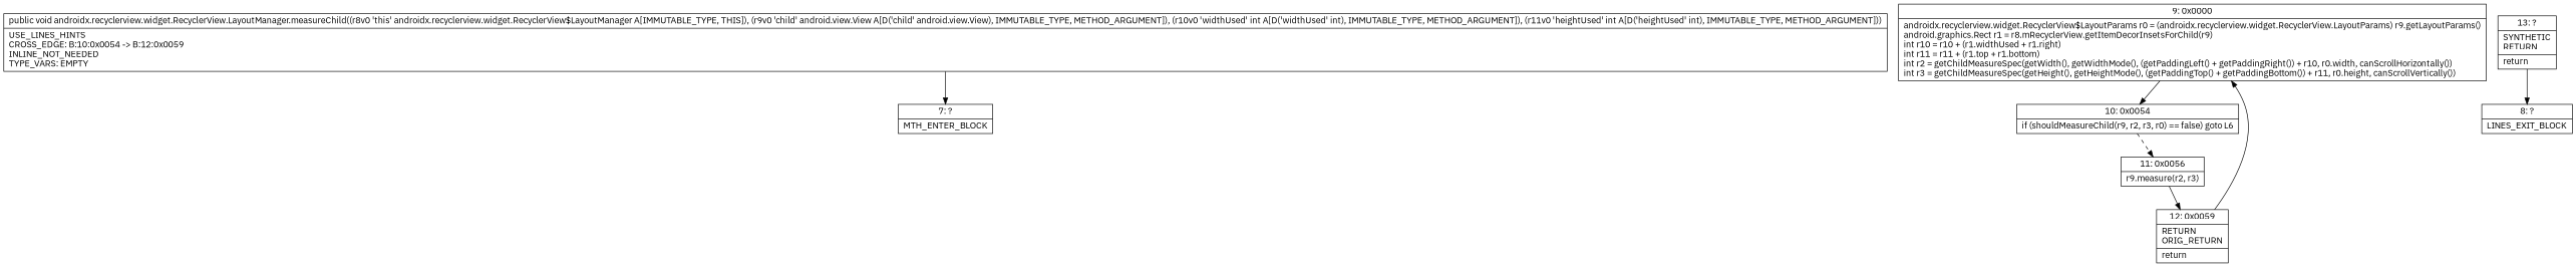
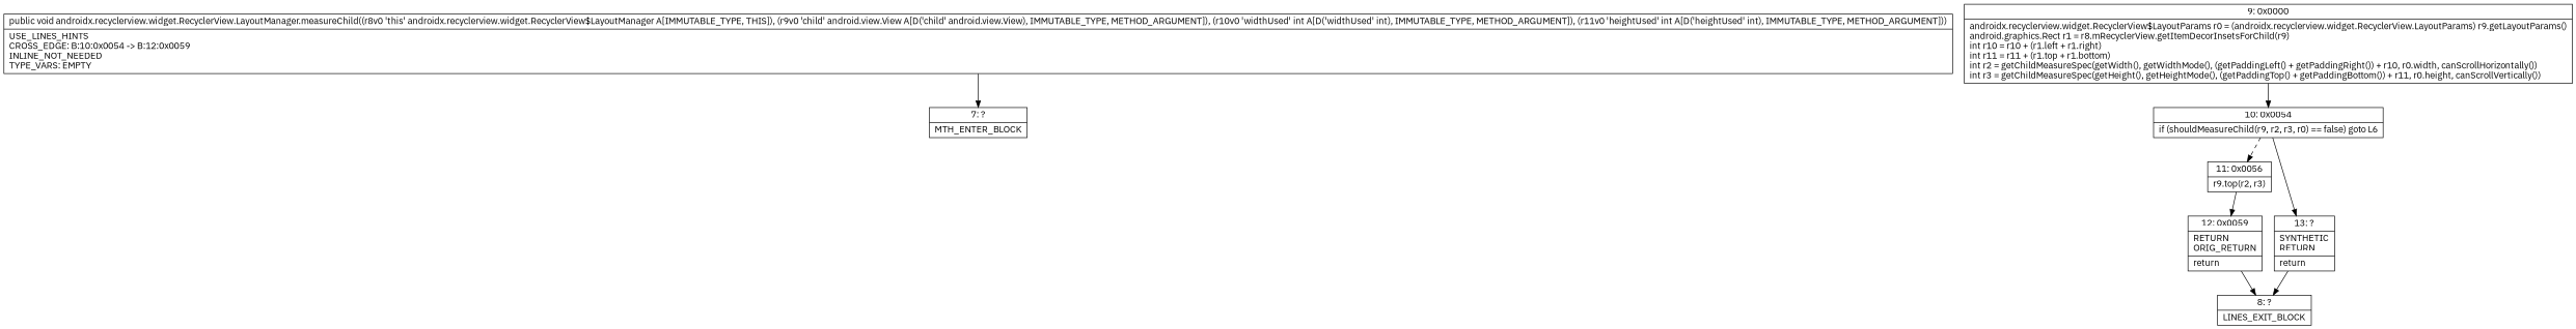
  digraph {
    fontname="IBM Plex Sans"
    node [fontname="IBM Plex Sans" shape=record]
    edge [fontname="IBM Plex Sans"]
    n1 [label="{7\:\ ?|MTH_ENTER_BLOCK\l}"]
-   n2 [label="{9\:\ 0x0000|androidx.recyclerview.widget.RecyclerView$LayoutParams r0 = (androidx.recyclerview.widget.RecyclerView.LayoutParams) r9.getLayoutParams()\landroid.graphics.Rect r1 = r8.mRecyclerView.getItemDecorInsetsForChild(r9)\lint r10 = r10 + (r1.widthUsed + r1.right)\lint r11 = r11 + (r1.top + r1.bottom)\lint r2 = getChildMeasureSpec(getWidth(), getWidthMode(), (getPaddingLeft() + getPaddingRight()) + r10, r0.width, canScrollHorizontally())\lint r3 = getChildMeasureSpec(getHeight(), getHeightMode(), (getPaddingTop() + getPaddingBottom()) + r11, r0.height, canScrollVertically())\l}"]
+   n2 [label="{9\:\ 0x0000|androidx.recyclerview.widget.RecyclerView$LayoutParams r0 = (androidx.recyclerview.widget.RecyclerView.LayoutParams) r9.getLayoutParams()\landroid.graphics.Rect r1 = r8.mRecyclerView.getItemDecorInsetsForChild(r9)\lint r10 = r10 + (r1.left + r1.right)\lint r11 = r11 + (r1.top + r1.bottom)\lint r2 = getChildMeasureSpec(getWidth(), getWidthMode(), (getPaddingLeft() + getPaddingRight()) + r10, r0.width, canScrollHorizontally())\lint r3 = getChildMeasureSpec(getHeight(), getHeightMode(), (getPaddingTop() + getPaddingBottom()) + r11, r0.height, canScrollVertically())\l}"]
    n3 [label="{10\:\ 0x0054|if (shouldMeasureChild(r9, r2, r3, r0) == false) goto L6\l}"]
-   n4 [label="{11\:\ 0x0056|r9.measure(r2, r3)\l}"]
+   n4 [label="{11\:\ 0x0056|r9.top(r2, r3)\l}"]
    n5 [label="{13\:\ ?|SYNTHETIC\lRETURN\l|return\l}"]
    n6 [label="{12\:\ 0x0059|RETURN\lORIG_RETURN\l|return\l}"]
    n7 [label="{8\:\ ?|LINES_EXIT_BLOCK\l}"]
    n8 [label="{public void androidx.recyclerview.widget.RecyclerView.LayoutManager.measureChild((r8v0 'this' androidx.recyclerview.widget.RecyclerView$LayoutManager A[IMMUTABLE_TYPE, THIS]), (r9v0 'child' android.view.View A[D('child' android.view.View), IMMUTABLE_TYPE, METHOD_ARGUMENT]), (r10v0 'widthUsed' int A[D('widthUsed' int), IMMUTABLE_TYPE, METHOD_ARGUMENT]), (r11v0 'heightUsed' int A[D('heightUsed' int), IMMUTABLE_TYPE, METHOD_ARGUMENT]))  | USE_LINES_HINTS\lCROSS_EDGE: B:10:0x0054 \-\> B:12:0x0059\lINLINE_NOT_NEEDED\lTYPE_VARS: EMPTY\l}"]
    n2 -> n3
    n3 -> n4 [style=dashed]
+   n3 -> n5
    n4 -> n6
    n5 -> n7
-   n6 -> n2
+   n6 -> n7
    n8 -> n1
  }
